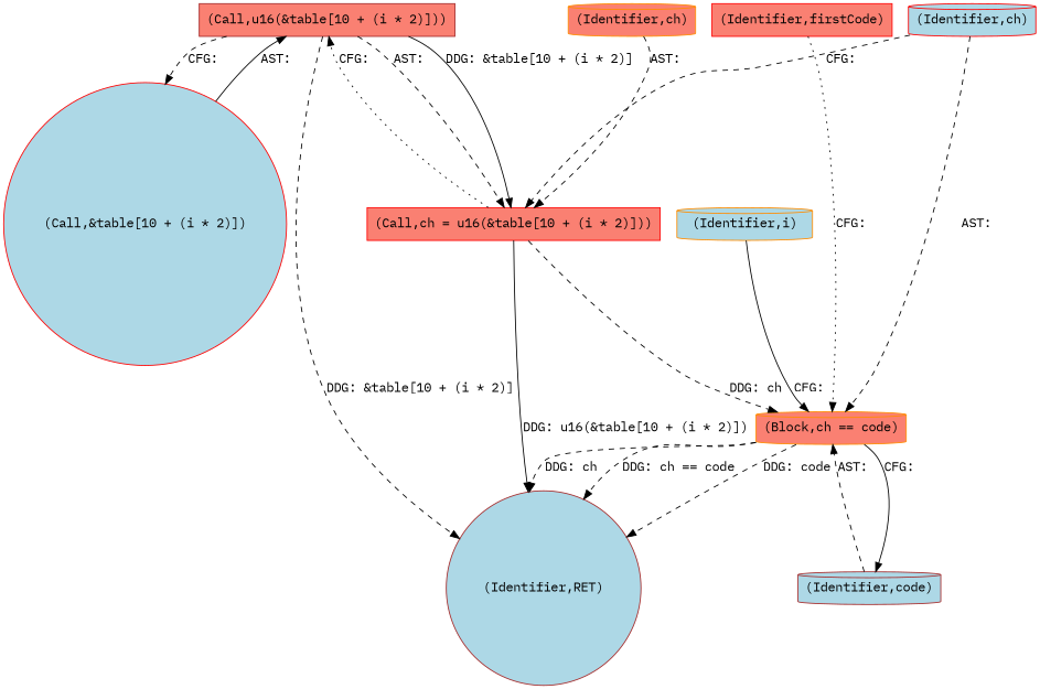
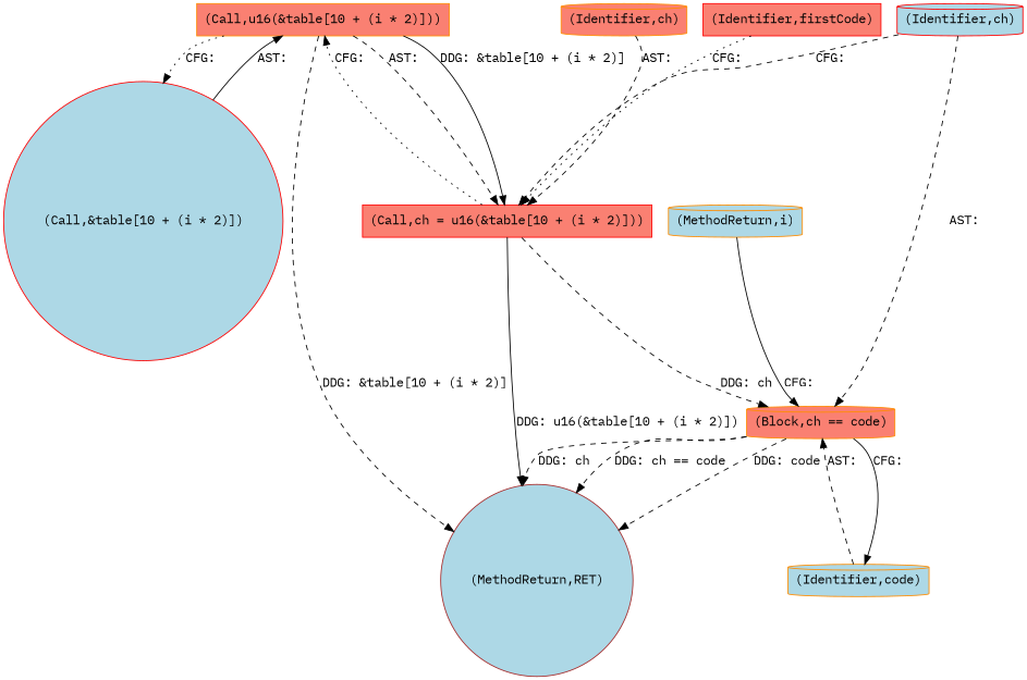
  digraph {
    fontname="IBM Plex Mono"
    node [color=darkorange fillcolor=salmon fontname="IBM Plex Mono" shape=cylinder style=filled]
    edge [fontname="IBM Plex Mono" style=dashed]
-   n1 [color=brown label="(Call,u16(&table[10 + (i * 2)]))" shape=box]
+   n1 [label="(Call,u16(&table[10 + (i * 2)]))" shape=box]
    n2 [color=red label="(Call,ch = u16(&table[10 + (i * 2)]))" shape=box]
-   n3 [color=brown fillcolor=lightblue label="(Identifier,RET)" shape=circle]
+   n3 [color=brown fillcolor=lightblue label="(MethodReturn,RET)" shape=circle]
    n4 [color=red fillcolor=lightblue label="(Call,&table[10 + (i * 2)])" shape=circle]
    n5 [label="(Block,ch == code)"]
-   n6 [color=brown fillcolor=lightblue label="(Identifier,code)"]
-   n7 [fillcolor=lightblue label="(Identifier,i)"]
+   n6 [fillcolor=lightblue label="(Identifier,code)"]
+   n7 [fillcolor=lightblue label="(MethodReturn,i)"]
    n8 [color=red label="(Identifier,firstCode)" shape=box]
    n9 [color=red fillcolor=lightblue label="(Identifier,ch)"]
    n10 [label="(Identifier,ch)"]
    n1 -> n2 [label="AST: "]
    n1 -> n2 [label="DDG: &table[10 + (i * 2)]" style=solid]
    n1 -> n3 [label="DDG: &table[10 + (i * 2)]"]
-   n1 -> n4 [label="CFG: "]
+   n1 -> n4 [label="CFG: " style=dotted]
    n2 -> n1 [label="CFG: " style=dotted]
    n2 -> n3 [label="DDG: u16(&table[10 + (i * 2)])" style=solid]
    n2 -> n5 [label="DDG: ch"]
    n4 -> n1 [label="AST: " style=solid]
    n5 -> n3 [label="DDG: code"]
    n5 -> n3 [label="DDG: ch"]
    n5 -> n3 [label="DDG: ch == code"]
    n5 -> n6 [label="CFG: " style=solid]
    n6 -> n5 [label="AST: "]
    n7 -> n5 [label="CFG: " style=solid]
-   n8 -> n5 [label="CFG: " style=dotted]
+   n8 -> n2 [label="CFG: " style=dotted]
    n9 -> n2 [label="CFG: "]
    n9 -> n5 [label="AST: "]
    n10 -> n2 [label="AST: "]
  }
